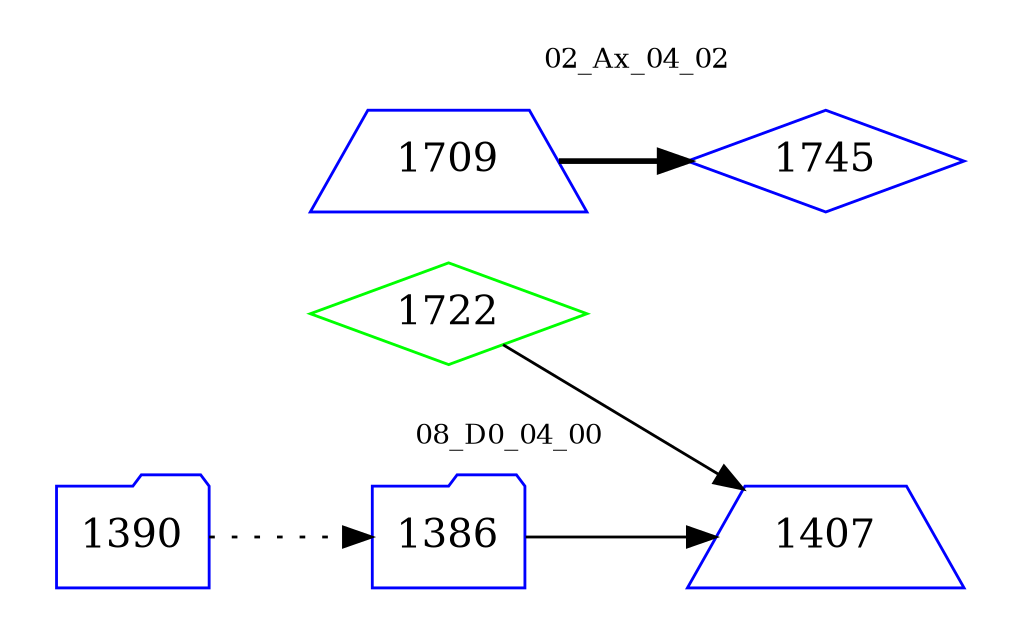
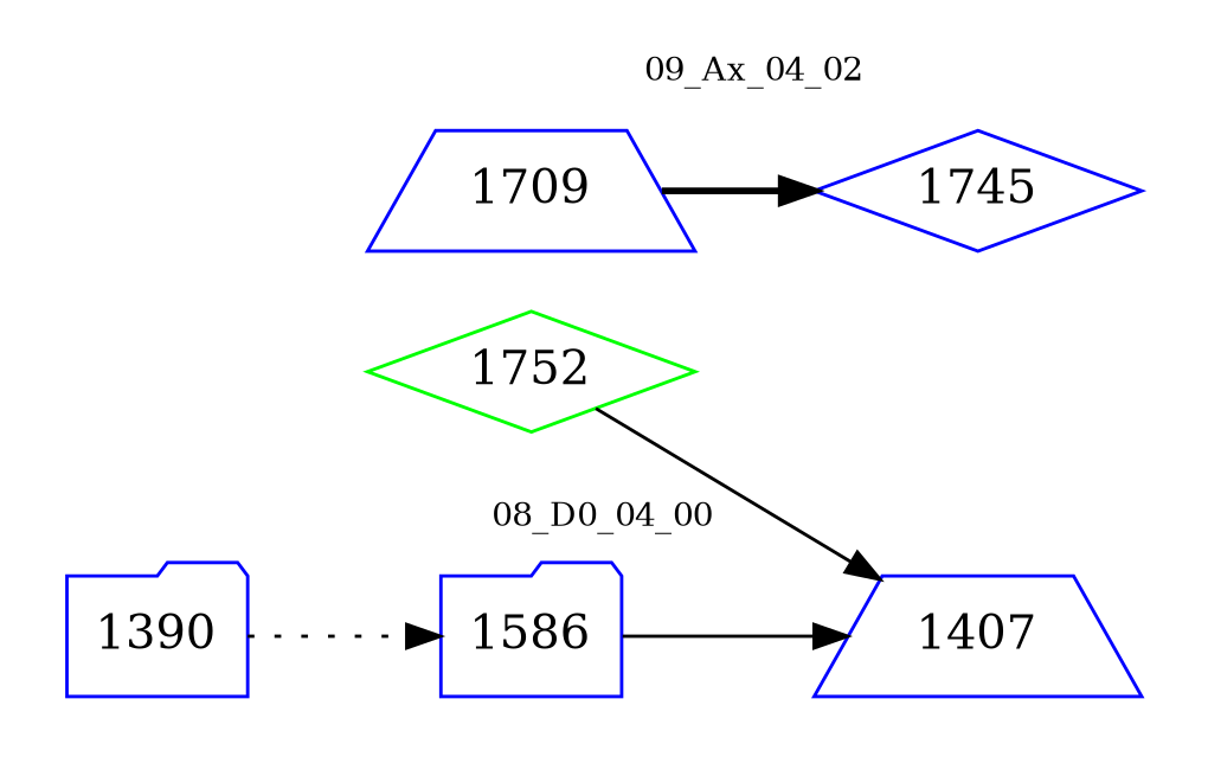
  digraph {
    rankdir=LR
    node [color=blue shape=diamond]
    edge [color=black style=solid]
-   n1 [color=green label=1722]
+   n1 [color=green label=1752]
    n2 [label=1709 shape=trapezium]
    n3 [label=1745]
    n4 [label=1390 shape=folder]
-   n5 [label=1386 shape=folder]
+   n5 [label=1586 shape=folder]
    n6 [label=1407 shape=trapezium]
    subgraph cluster_1 {
      color=white
      fontsize=10
-     label="02_Ax_04_02"
+     label="09_Ax_04_02"
      n1
      n2
      n3
    }
    subgraph cluster_2 {
      color=white
      fontsize=10
      label="08_D0_04_00"
      n4
      n5
      n6
    }
    n1 -> n6
    n2 -> n3 [style=bold]
    n4 -> n5 [style=dotted]
    n5 -> n6
  }
